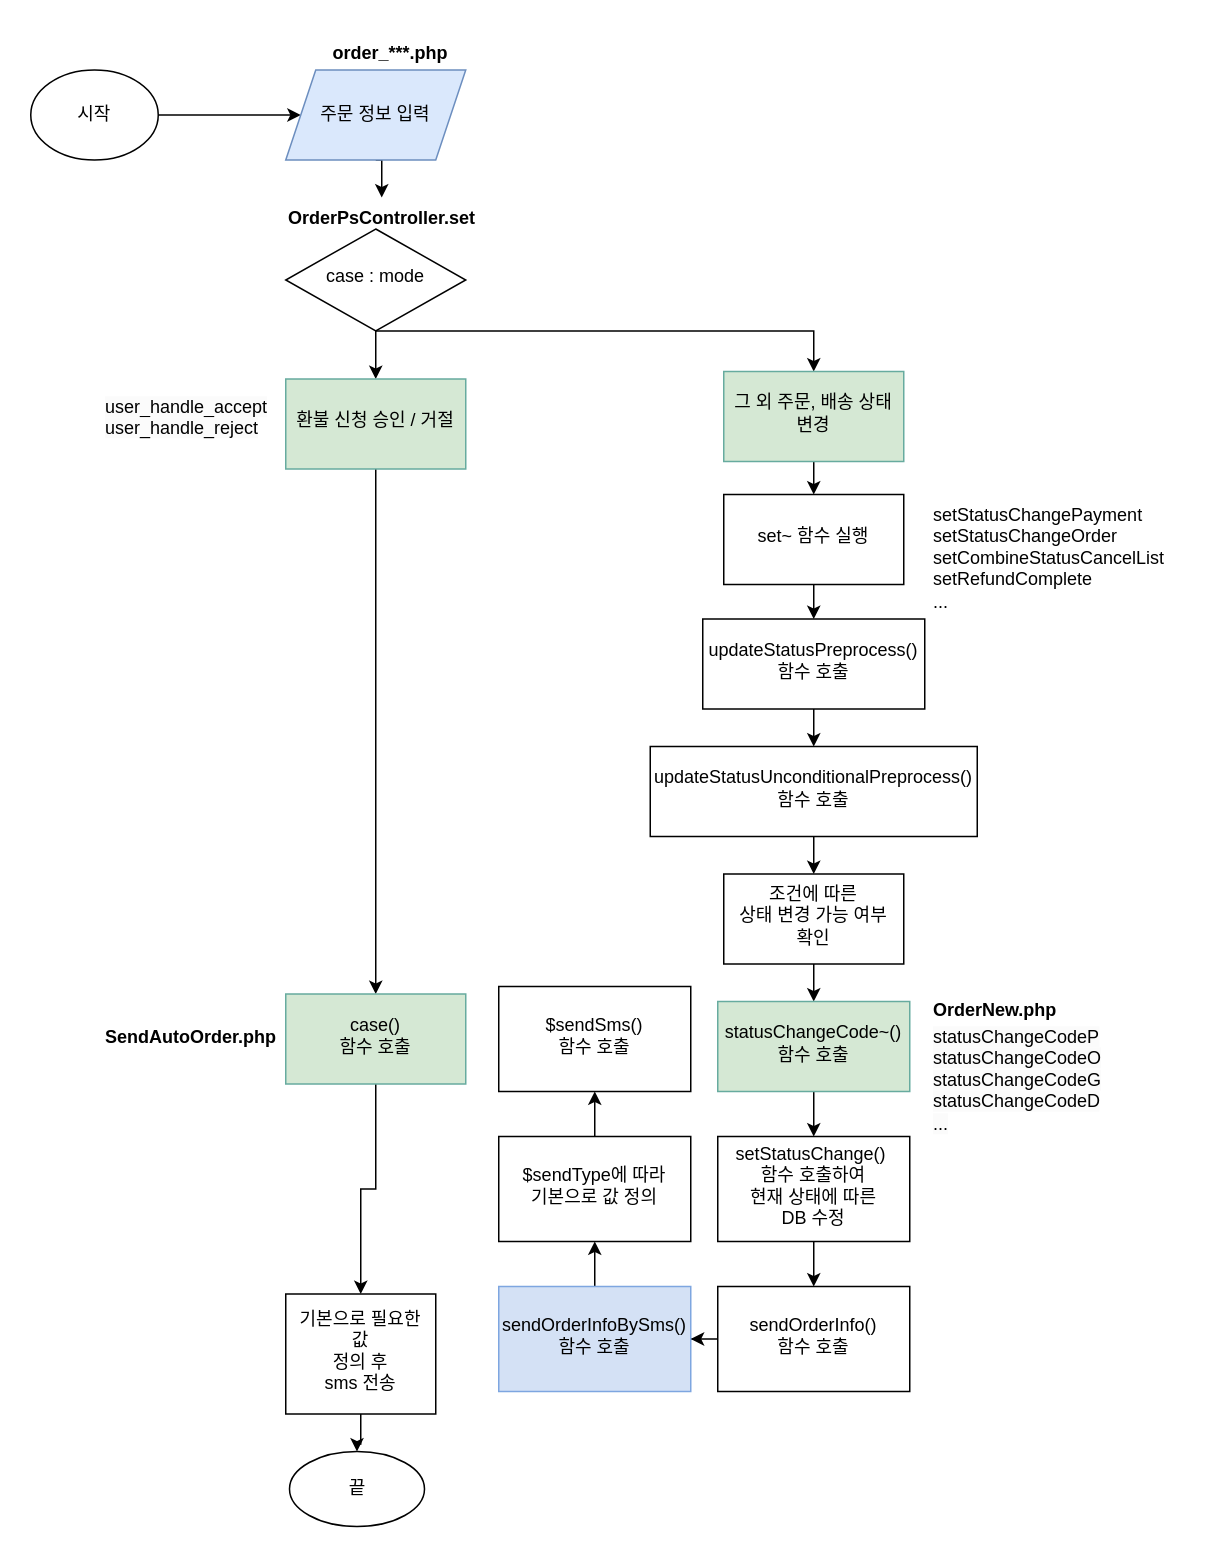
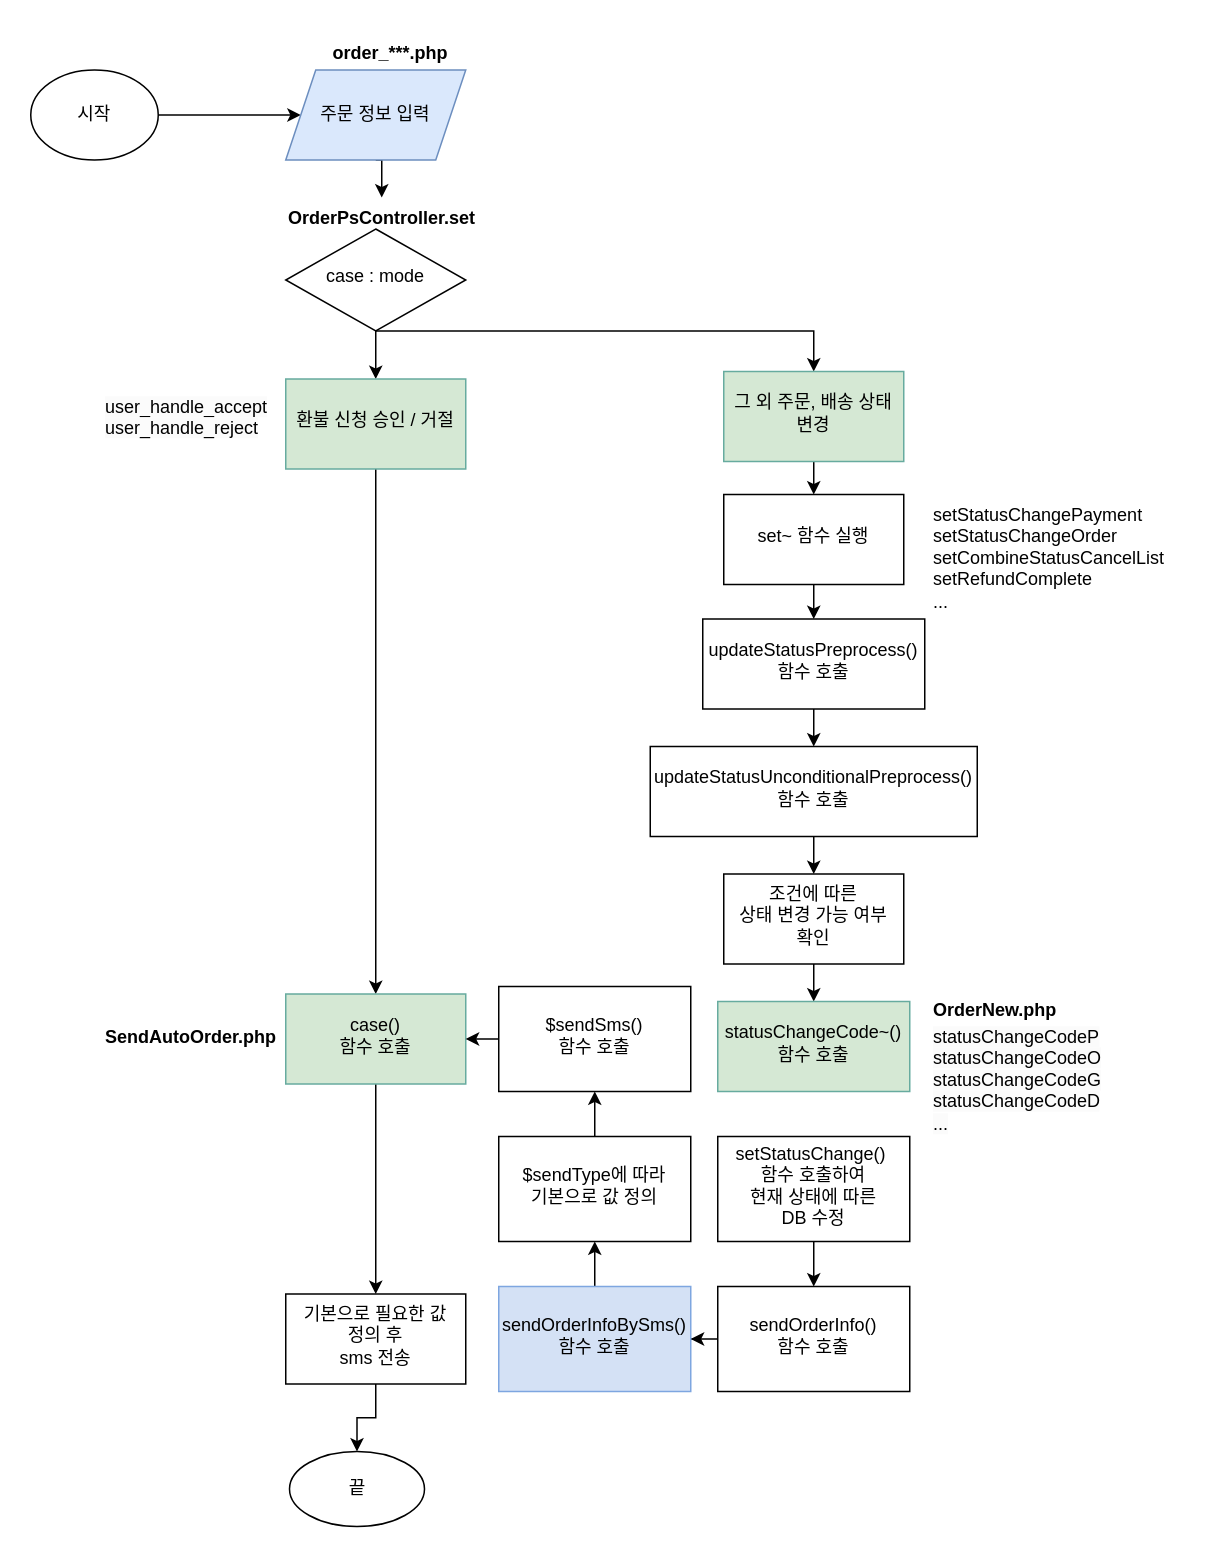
  <mxCell id="0" />
  <mxCell id="1" parent="0" />
  <mxCell id="2" value="" style="edgeStyle=orthogonalEdgeStyle;rounded=0;orthogonalLoop=1;jettySize=auto;html=1;" edge="1" parent="1" source="3" target="12"><mxGeometry relative="1" as="geometry" /></mxCell>
  <mxCell id="3" value="case : mode" style="rhombus;whiteSpace=wrap;html=1;shadow=0;fontFamily=Helvetica;fontSize=12;align=center;strokeWidth=1;spacing=6;spacingTop=-4;" parent="1" vertex="1"><mxGeometry x="190" y="152" width="120" height="68" as="geometry" /></mxCell>
  <mxCell id="4" value="&lt;b&gt;order_***.php&lt;/b&gt;" style="text;html=1;strokeColor=none;fillColor=none;align=center;verticalAlign=middle;whiteSpace=wrap;rounded=0;" parent="1" vertex="1"><mxGeometry x="230" y="20" width="60" height="30" as="geometry" /></mxCell>
  <mxCell id="5" value="" style="edgeStyle=orthogonalEdgeStyle;rounded=0;orthogonalLoop=1;jettySize=auto;html=1;" parent="1" source="6" target="8" edge="1"><mxGeometry relative="1" as="geometry" /></mxCell>
  <mxCell id="6" value="시작" style="ellipse;whiteSpace=wrap;html=1;" parent="1" vertex="1"><mxGeometry x="20" y="46" width="85" height="60" as="geometry" /></mxCell>
  <mxCell id="7" style="edgeStyle=orthogonalEdgeStyle;rounded=0;orthogonalLoop=1;jettySize=auto;html=1;exitX=0.5;exitY=1;exitDx=0;exitDy=0;entryX=0.5;entryY=0;entryDx=0;entryDy=0;" parent="1" source="8" target="16" edge="1"><mxGeometry relative="1" as="geometry" /></mxCell>
  <mxCell id="8" value="주문 정보 입력" style="shape=parallelogram;perimeter=parallelogramPerimeter;whiteSpace=wrap;html=1;fixedSize=1;fillColor=#dae8fc;strokeColor=#6c8ebf;" parent="1" vertex="1"><mxGeometry x="190" y="46" width="120" height="60" as="geometry" /></mxCell>
  <mxCell id="9" value="끝" style="ellipse;whiteSpace=wrap;html=1;" parent="1" vertex="1"><mxGeometry x="192.5" y="967" width="90" height="50" as="geometry" /></mxCell>
  <mxCell id="10" value="" style="endArrow=classic;html=1;rounded=0;exitX=0.5;exitY=1;exitDx=0;exitDy=0;" edge="1" parent="1" source="3" target="14"><mxGeometry width="50" height="50" relative="1" as="geometry"><mxPoint x="376" y="249" as="sourcePoint" /><mxPoint x="550" y="247" as="targetPoint" /><Array as="points"><mxPoint x="542" y="220" /></Array></mxGeometry></mxCell>
  <mxCell id="11" value="" style="edgeStyle=orthogonalEdgeStyle;rounded=0;orthogonalLoop=1;jettySize=auto;html=1;" edge="1" parent="1" source="12" target="23"><mxGeometry relative="1" as="geometry" /></mxCell>
  <mxCell id="12" value="환불 신청 승인 / 거절" style="whiteSpace=wrap;html=1;shadow=0;strokeWidth=1;spacing=6;spacingTop=-4;strokeColor=#67AB9F;fillColor=#D5E8D4;" vertex="1" parent="1"><mxGeometry x="190" y="252" width="120" height="60" as="geometry" /></mxCell>
  <mxCell id="13" value="" style="edgeStyle=orthogonalEdgeStyle;rounded=0;orthogonalLoop=1;jettySize=auto;html=1;" edge="1" parent="1" source="14" target="18"><mxGeometry relative="1" as="geometry" /></mxCell>
  <mxCell id="14" value="그 외 주문, 배송 상태 변경" style="whiteSpace=wrap;html=1;shadow=0;strokeWidth=1;spacing=6;spacingTop=-4;strokeColor=#67AB9F;fillColor=#D5E8D4;" vertex="1" parent="1"><mxGeometry x="482" y="247" width="120" height="60" as="geometry" /></mxCell>
  <mxCell id="15" value="&lt;span style=&quot;color: rgb(0, 0, 0); font-family: Helvetica; font-size: 12px; font-style: normal; font-variant-ligatures: normal; font-variant-caps: normal; font-weight: 400; letter-spacing: normal; orphans: 2; text-align: center; text-indent: 0px; text-transform: none; widows: 2; word-spacing: 0px; -webkit-text-stroke-width: 0px; background-color: rgb(251, 251, 251); text-decoration-thickness: initial; text-decoration-style: initial; text-decoration-color: initial; float: none; display: inline !important;&quot;&gt;user_handle_accept&lt;/span&gt;&lt;br style=&quot;border-color: var(--border-color); color: rgb(0, 0, 0); font-family: Helvetica; font-size: 12px; font-style: normal; font-variant-ligatures: normal; font-variant-caps: normal; font-weight: 400; letter-spacing: normal; orphans: 2; text-align: center; text-indent: 0px; text-transform: none; widows: 2; word-spacing: 0px; -webkit-text-stroke-width: 0px; background-color: rgb(251, 251, 251); text-decoration-thickness: initial; text-decoration-style: initial; text-decoration-color: initial;&quot;&gt;&lt;span style=&quot;color: rgb(0, 0, 0); font-family: Helvetica; font-size: 12px; font-style: normal; font-variant-ligatures: normal; font-variant-caps: normal; font-weight: 400; letter-spacing: normal; orphans: 2; text-align: center; text-indent: 0px; text-transform: none; widows: 2; word-spacing: 0px; -webkit-text-stroke-width: 0px; background-color: rgb(251, 251, 251); text-decoration-thickness: initial; text-decoration-style: initial; text-decoration-color: initial; float: none; display: inline !important;&quot;&gt;user_handle_reject&lt;/span&gt;" style="text;whiteSpace=wrap;html=1;" vertex="1" parent="1"><mxGeometry x="68" y="257" width="140" height="50" as="geometry" /></mxCell>
  <mxCell id="16" value="&lt;b&gt;OrderPsController.set&lt;/b&gt;" style="text;whiteSpace=wrap;html=1;" vertex="1" parent="1"><mxGeometry x="190" y="131" width="128" height="40" as="geometry" /></mxCell>
  <mxCell id="17" value="" style="edgeStyle=orthogonalEdgeStyle;rounded=0;orthogonalLoop=1;jettySize=auto;html=1;" edge="1" parent="1" source="18" target="21"><mxGeometry relative="1" as="geometry" /></mxCell>
  <mxCell id="18" value="set~ 함수 실행" style="whiteSpace=wrap;html=1;shadow=0;strokeWidth=1;spacing=6;spacingTop=-4;" vertex="1" parent="1"><mxGeometry x="482" y="329" width="120" height="60" as="geometry" /></mxCell>
  <mxCell id="19" value="setStatusChangePayment&lt;br&gt;setStatusChangeOrder&lt;br&gt;setCombineStatusCancelList&lt;br&gt;setRefundComplete&lt;br&gt;..." style="text;whiteSpace=wrap;html=1;" vertex="1" parent="1"><mxGeometry x="620" y="329" width="170" height="40" as="geometry" /></mxCell>
  <mxCell id="20" value="" style="edgeStyle=orthogonalEdgeStyle;rounded=0;orthogonalLoop=1;jettySize=auto;html=1;" edge="1" parent="1" source="21" target="25"><mxGeometry relative="1" as="geometry" /></mxCell>
  <mxCell id="21" value="updateStatusPreprocess() 함수 호출" style="whiteSpace=wrap;html=1;shadow=0;strokeWidth=1;spacing=6;spacingTop=-4;" vertex="1" parent="1"><mxGeometry x="468" y="412" width="148" height="60" as="geometry" /></mxCell>
  <mxCell id="22" value="" style="edgeStyle=orthogonalEdgeStyle;rounded=0;orthogonalLoop=1;jettySize=auto;html=1;" edge="1" parent="1" source="23" target="43"><mxGeometry relative="1" as="geometry" /></mxCell>
  <mxCell id="23" value="case()&lt;br&gt;함수 호출" style="whiteSpace=wrap;html=1;shadow=0;strokeWidth=1;spacing=6;spacingTop=-4;strokeColor=#67AB9F;fillColor=#D5E8D4;" vertex="1" parent="1"><mxGeometry x="190" y="662" width="120" height="60" as="geometry" /></mxCell>
  <mxCell id="24" value="" style="edgeStyle=orthogonalEdgeStyle;rounded=0;orthogonalLoop=1;jettySize=auto;html=1;" edge="1" parent="1" source="25" target="27"><mxGeometry relative="1" as="geometry" /></mxCell>
  <mxCell id="25" value="updateStatusUnconditionalPreprocess() 함수&amp;nbsp;&lt;span style=&quot;background-color: initial;&quot;&gt;호출&lt;/span&gt;" style="whiteSpace=wrap;html=1;shadow=0;strokeWidth=1;spacing=6;spacingTop=-4;" vertex="1" parent="1"><mxGeometry x="433" y="497" width="218" height="60" as="geometry" /></mxCell>
  <mxCell id="26" value="" style="edgeStyle=orthogonalEdgeStyle;rounded=0;orthogonalLoop=1;jettySize=auto;html=1;" edge="1" parent="1" source="27" target="29"><mxGeometry relative="1" as="geometry" /></mxCell>
  <mxCell id="27" value="조건에 따른&lt;br&gt;상태 변경 가능 여부&lt;br&gt;확인" style="whiteSpace=wrap;html=1;shadow=0;strokeWidth=1;spacing=6;spacingTop=-4;" vertex="1" parent="1"><mxGeometry x="482" y="582" width="120" height="60" as="geometry" /></mxCell>
- <mxCell id="28" value="" style="edgeStyle=orthogonalEdgeStyle;rounded=0;orthogonalLoop=1;jettySize=auto;html=1;" edge="1" parent="1" source="29" target="32"><mxGeometry relative="1" as="geometry" /></mxCell>
  <mxCell id="29" value="statusChangeCode~()&lt;br&gt;함수 호출" style="whiteSpace=wrap;html=1;shadow=0;strokeWidth=1;spacing=6;spacingTop=-4;strokeColor=#67AB9F;fillColor=#D5E8D4;" vertex="1" parent="1"><mxGeometry x="478" y="667" width="128" height="60" as="geometry" /></mxCell>
  <mxCell id="30" value="&lt;span style=&quot;color: rgb(0, 0, 0); font-family: Helvetica; font-size: 12px; font-style: normal; font-variant-ligatures: normal; font-variant-caps: normal; font-weight: 400; letter-spacing: normal; orphans: 2; text-align: center; text-indent: 0px; text-transform: none; widows: 2; word-spacing: 0px; -webkit-text-stroke-width: 0px; background-color: rgb(251, 251, 251); text-decoration-thickness: initial; text-decoration-style: initial; text-decoration-color: initial; float: none; display: inline !important;&quot;&gt;statusChangeCodeP&lt;br&gt;statusChangeCodeO&lt;br&gt;statusChangeCodeG&lt;br&gt;statusChangeCodeD&lt;br&gt;...&lt;br&gt;&lt;/span&gt;" style="text;whiteSpace=wrap;html=1;" vertex="1" parent="1"><mxGeometry x="620" y="677" width="140" height="40" as="geometry" /></mxCell>
  <mxCell id="31" value="" style="edgeStyle=orthogonalEdgeStyle;rounded=0;orthogonalLoop=1;jettySize=auto;html=1;" edge="1" parent="1" source="32" target="34"><mxGeometry relative="1" as="geometry" /></mxCell>
  <mxCell id="32" value="setStatusChange()&amp;nbsp;&lt;br&gt;함수 호출하여&lt;br&gt;현재 상태에 따른 &lt;br&gt;DB 수정" style="whiteSpace=wrap;html=1;shadow=0;strokeWidth=1;spacing=6;spacingTop=-4;" vertex="1" parent="1"><mxGeometry x="478" y="757" width="128" height="70" as="geometry" /></mxCell>
  <mxCell id="33" value="" style="edgeStyle=orthogonalEdgeStyle;rounded=0;orthogonalLoop=1;jettySize=auto;html=1;" edge="1" parent="1" source="34" target="36"><mxGeometry relative="1" as="geometry" /></mxCell>
  <mxCell id="34" value="sendOrderInfo()&lt;br&gt;함수 호출" style="whiteSpace=wrap;html=1;shadow=0;strokeWidth=1;spacing=6;spacingTop=-4;" vertex="1" parent="1"><mxGeometry x="478" y="857" width="128" height="70" as="geometry" /></mxCell>
  <mxCell id="35" value="" style="edgeStyle=orthogonalEdgeStyle;rounded=0;orthogonalLoop=1;jettySize=auto;html=1;" edge="1" parent="1" source="36" target="38"><mxGeometry relative="1" as="geometry" /></mxCell>
  <mxCell id="36" value="sendOrderInfoBySms()&lt;br&gt;함수 호출" style="whiteSpace=wrap;html=1;shadow=0;strokeWidth=1;spacing=6;spacingTop=-4;strokeColor=#7EA6E0;fillColor=#D4E1F5;" vertex="1" parent="1"><mxGeometry x="332" y="857" width="128" height="70" as="geometry" /></mxCell>
  <mxCell id="37" value="" style="edgeStyle=orthogonalEdgeStyle;rounded=0;orthogonalLoop=1;jettySize=auto;html=1;" edge="1" parent="1" source="38" target="40"><mxGeometry relative="1" as="geometry" /></mxCell>
  <mxCell id="38" value="$sendType에 따라&lt;br&gt;기본으로 값 정의" style="whiteSpace=wrap;html=1;shadow=0;strokeWidth=1;spacing=6;spacingTop=-4;" vertex="1" parent="1"><mxGeometry x="332" y="757" width="128" height="70" as="geometry" /></mxCell>
+ <mxCell id="39" value="" style="edgeStyle=orthogonalEdgeStyle;rounded=0;orthogonalLoop=1;jettySize=auto;html=1;" edge="1" parent="1" source="40" target="23"><mxGeometry relative="1" as="geometry" /></mxCell>
  <mxCell id="40" value="$sendSms() &lt;br&gt;함수 호출" style="whiteSpace=wrap;html=1;shadow=0;strokeWidth=1;spacing=6;spacingTop=-4;" vertex="1" parent="1"><mxGeometry x="332" y="657" width="128" height="70" as="geometry" /></mxCell>
  <mxCell id="41" style="edgeStyle=orthogonalEdgeStyle;rounded=0;orthogonalLoop=1;jettySize=auto;html=1;exitX=0.5;exitY=1;exitDx=0;exitDy=0;" edge="1" parent="1" source="23" target="23"><mxGeometry relative="1" as="geometry" /></mxCell>
  <mxCell id="42" value="" style="edgeStyle=orthogonalEdgeStyle;rounded=0;orthogonalLoop=1;jettySize=auto;html=1;" edge="1" parent="1" source="43" target="9"><mxGeometry relative="1" as="geometry" /></mxCell>
- <mxCell id="43" value="기본으로 필요한 값 &lt;br&gt;정의 후&lt;br&gt;sms 전송" style="whiteSpace=wrap;html=1;shadow=0;strokeWidth=1;spacing=6;spacingTop=-4;" vertex="1" parent="1"><mxGeometry x="190" y="862" width="100" height="80" as="geometry" /></mxCell>
+ <mxCell id="43" value="기본으로 필요한 값 &lt;br&gt;정의 후&lt;br&gt;sms 전송" style="whiteSpace=wrap;html=1;shadow=0;strokeWidth=1;spacing=6;spacingTop=-4;" vertex="1" parent="1"><mxGeometry x="190" y="862" width="120" height="60" as="geometry" /></mxCell>
  <mxCell id="44" value="&lt;b&gt;OrderNew.php&lt;/b&gt;" style="text;whiteSpace=wrap;html=1;" vertex="1" parent="1"><mxGeometry x="620" y="659" width="128" height="40" as="geometry" /></mxCell>
  <mxCell id="45" value="&lt;b&gt;SendAutoOrder.php&lt;/b&gt;" style="text;whiteSpace=wrap;html=1;" vertex="1" parent="1"><mxGeometry x="68" y="677" width="128" height="40" as="geometry" /></mxCell>
